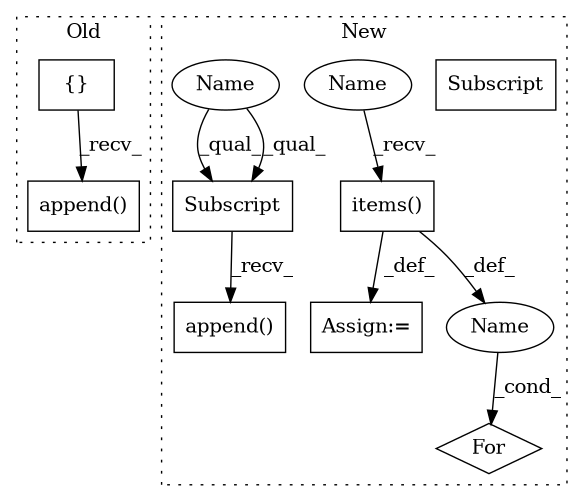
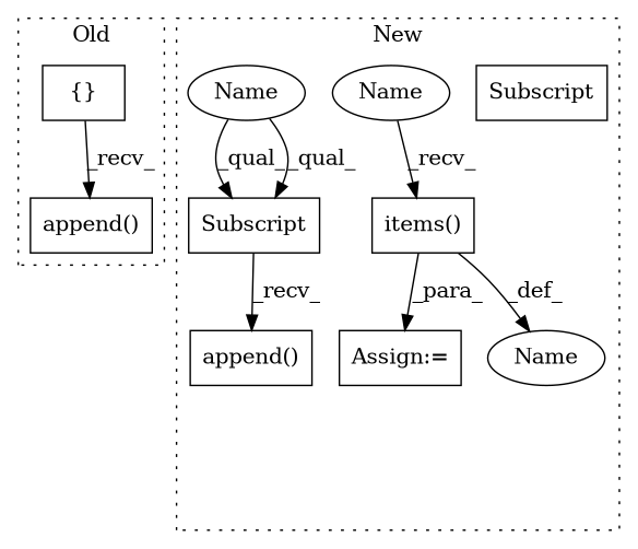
  digraph {
    node [a=75 l="19,0" s=3893 shape=box]
    n1 [l="18,1" label="append()" s="3689,3720"]
    n2 [a=59 l="1,0" label="{}" s="3414,3460"]
    n3 [l=19 label="items()"]
-   n4 [a=107 l="4,111" label=For s="3871,3912" shape=diamond]
    n5 [a=68 l=4 label="Assign:=" s=4144]
    n6 [a=87 l=6 label=Name s=3883 shape=ellipse]
    n7 [a=63 label=Subscript s="3821,0"]
    n8 [l="27,1" label="append()" s="3821,3860"]
    n9 [a=87 l=11 label=Name shape=ellipse]
    n10 [a=87 l=11 label=Name s=3821 shape=ellipse]
    n11 [a=63 label=Subscript s="3821,0"]
    subgraph cluster_1 {
      label=Old
      style=dotted
      n1
      n2
    }
    subgraph cluster_2 {
      label=New
      style=dotted
      n3
-     n4
      n5
      n6
      n7
      n8
      n9
      n10
      n11
    }
    n2 -> n1 [label=_recv_]
-   n3 -> n5 [label=_def_]
+   n3 -> n5 [label=_para_]
    n3 -> n6 [label=_def_]
-   n6 -> n4 [label=_cond_]
    n9 -> n3 [label=_recv_]
    n10 -> n11 [label=_qual_]
    n10 -> n11 [label=_qual_]
    n11 -> n8 [label=_recv_]
  }
